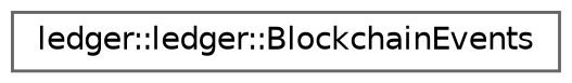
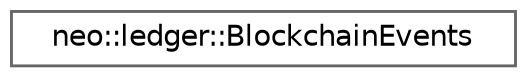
  digraph {
    rankdir=LR
-   n1 [color=grey40 fillcolor=white fontname=Helvetica fontsize=10 height=0.2 label="ledger::ledger::BlockchainEvents" shape=box style=filled width=0.4]
+   n1 [color=grey40 fillcolor=white fontname=Helvetica fontsize=10 height=0.2 label="neo::ledger::BlockchainEvents" shape=box style=filled width=0.4]
  }
